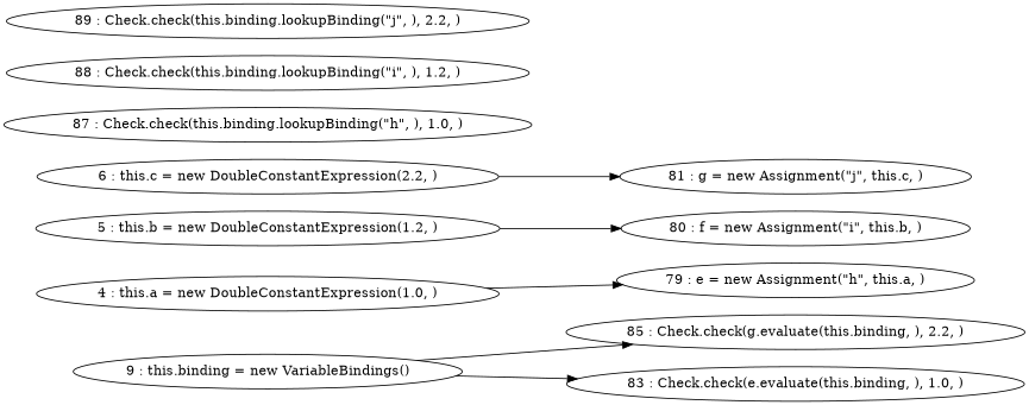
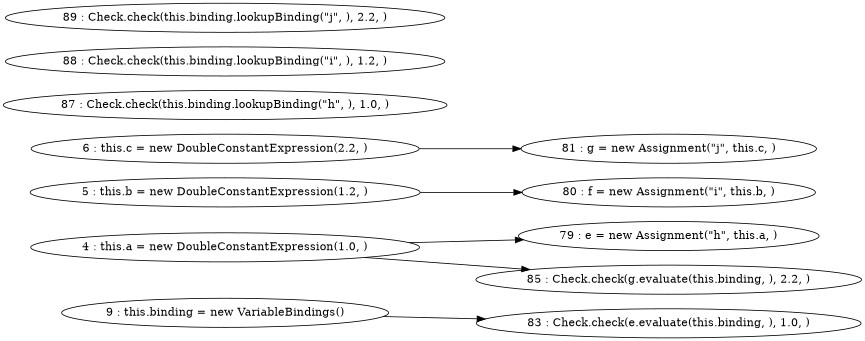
  digraph {
    rankdir=LR
    "4 : this.a = new DoubleConstantExpression(1.0, )"
    "79 : e = new Assignment(\"h\", this.a, )"
    "5 : this.b = new DoubleConstantExpression(1.2, )"
    "80 : f = new Assignment(\"i\", this.b, )"
    "6 : this.c = new DoubleConstantExpression(2.2, )"
    "81 : g = new Assignment(\"j\", this.c, )"
    "9 : this.binding = new VariableBindings()"
    "83 : Check.check(e.evaluate(this.binding, ), 1.0, )"
    "85 : Check.check(g.evaluate(this.binding, ), 2.2, )"
    "87 : Check.check(this.binding.lookupBinding(\"h\", ), 1.0, )"
    "88 : Check.check(this.binding.lookupBinding(\"i\", ), 1.2, )"
    "89 : Check.check(this.binding.lookupBinding(\"j\", ), 2.2, )"
    "4 : this.a = new DoubleConstantExpression(1.0, )" -> "79 : e = new Assignment(\"h\", this.a, )"
    "5 : this.b = new DoubleConstantExpression(1.2, )" -> "80 : f = new Assignment(\"i\", this.b, )"
    "6 : this.c = new DoubleConstantExpression(2.2, )" -> "81 : g = new Assignment(\"j\", this.c, )"
    "9 : this.binding = new VariableBindings()" -> "83 : Check.check(e.evaluate(this.binding, ), 1.0, )"
-   "9 : this.binding = new VariableBindings()" -> "85 : Check.check(g.evaluate(this.binding, ), 2.2, )"
+   "4 : this.a = new DoubleConstantExpression(1.0, )" -> "85 : Check.check(g.evaluate(this.binding, ), 2.2, )"
  }
